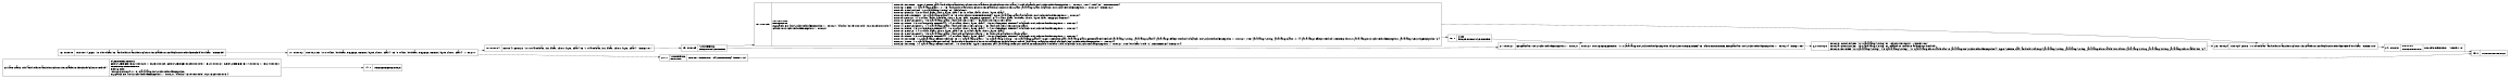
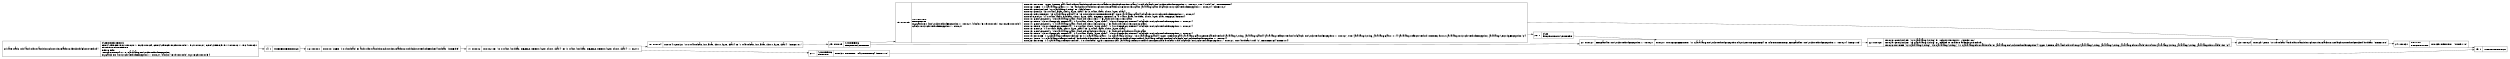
  digraph {
    rankdir=LR
    node [shape=record]
    n1 [label="{14\:\ ?|MTH_ENTER_BLOCK\l}"]
    n2 [label="{16\:\ 0x0000|0x0000: SGET  (r0 I:boolean) =  androidx.transition.GhostViewPlatform.sAddGhostMethodFetched boolean  (LINE:99)\l}"]
    n3 [label="{17\:\ 0x0002|0x0002: IF  (r0 I:??[int, boolean, OBJECT, ARRAY, byte, short, char]) != (0 ??[int, boolean, OBJECT, ARRAY, byte, short, char])  \-\> B:27:? \l}"]
    n4 [label="{18\:\ 0x0004|0x0004: CONST  (r0 I:??[boolean, int, float, short, byte, char]) = (1 ??[boolean, int, float, short, byte, char])  (LINE:101)\l}"]
    n5 [label="{27\:\ ?|SYNTHETIC\lRETURN\l|0x0031: RETURN   A[SYNTHETIC] (LINE:110)\l}"]
    n6 [label="{25\:\ 0x0005|SYNTHETIC\lEXC_TOP_SPLITTER\l}"]
    n7 [label="{15\:\ ?|MTH_EXIT_BLOCK\l}"]
    n8 [label="{19\:\ 0x0005|TRY_ENTER\lTRY_LEAVE\lTryCatch #0 \{NoSuchMethodException \-\> 0x0027, blocks: (B:19:0x0005), top: B:25:0x0005 \}\lCatch: NoSuchMethodException \-\> 0x0027\l|0x0005: INVOKE   type: STATIC call: androidx.transition.GhostViewPlatform.fetchGhostViewClass():void A[Catch: NoSuchMethodException \-\> 0x0027, MD:():void (m), TRY_ENTER]\l0x0008: SGET  (r1 I:java.lang.Class\<?\>) =  androidx.transition.GhostViewPlatform.sGhostViewClass java.lang.Class A[Catch: NoSuchMethodException \-\> 0x0027] (LINE:102)\l0x000a: CONST_STR  (r2 I:java.lang.String) =  \"addGhost\" \l0x000c: CONST  (r3 I:??[int, float, short, byte, char]) = (3 ??[int, float, short, byte, char]) \l0x000d: NEW_ARRAY  (r3 I:java.lang.Class[]) = (r3 I:int A[IMMUTABLE_TYPE]) type: java.lang.Class[] A[Catch: NoSuchMethodException \-\> 0x0027]\l0x000f: CONST  (r4 I:??[int, float, boolean, short, byte, char, OBJECT, ARRAY]) = (0 ??[int, float, boolean, short, byte, char, OBJECT, ARRAY]) \l0x0010: CONST_CLASS  (r5 I:java.lang.Class\<android.view.View\>) =  android.view.View.class \l0x0012: APUT  (r3 I:??[OBJECT, ARRAY][]), (r4 I:??[int, short, byte, char]), (r5 I:??[OBJECT, ARRAY]) A[Catch: NoSuchMethodException \-\> 0x0027]\l0x0014: CONST_CLASS  (r4 I:java.lang.Class\<android.view.ViewGroup\>) =  android.view.ViewGroup.class \l0x0016: APUT  (r3 I:??[OBJECT, ARRAY][]), (r0 I:??[int, short, byte, char]), (r4 I:??[OBJECT, ARRAY]) A[Catch: NoSuchMethodException \-\> 0x0027]\l0x0018: CONST  (r4 I:??[int, float, short, byte, char]) = (2 ??[int, float, short, byte, char]) \l0x0019: CONST_CLASS  (r5 I:java.lang.Class\<android.graphics.Matrix\>) =  android.graphics.Matrix.class \l0x001b: APUT  (r3 I:??[OBJECT, ARRAY][]), (r4 I:??[int, short, byte, char]), (r5 I:??[OBJECT, ARRAY]) A[Catch: NoSuchMethodException \-\> 0x0027]\l0x001d: INVOKE  (r1 I:java.lang.reflect.Method) = (r1 I:java.lang.Class), (r2 I:java.lang.String), (r3 I:java.lang.Class[]) type: VIRTUAL call: java.lang.Class.getDeclaredMethod(java.lang.String, java.lang.Class[]):java.lang.reflect.Method A[Catch: NoSuchMethodException \-\> 0x0027, MD:(java.lang.String, java.lang.Class\<?\>[]):java.lang.reflect.Method VARARG throws java.lang.NoSuchMethodException, java.lang.SecurityException (c)]\l0x0021: SPUT  (r1 I:java.lang.reflect.Method) androidx.transition.GhostViewPlatform.sAddGhostMethod java.lang.reflect.Method A[Catch: NoSuchMethodException \-\> 0x0027]\l0x0023: INVOKE  (r1 I:java.lang.reflect.Method), (r0 I:boolean) type: VIRTUAL call: java.lang.reflect.Method.setAccessible(boolean):void A[Catch: NoSuchMethodException \-\> 0x0027, MD:(boolean):void (s), TRY_LEAVE] (LINE:104)\l}"]
    n9 [label="{21\:\ 0x0027|ExcHandler: NoSuchMethodException \-\> 0x0027\l|0x0027: MOVE_EXCEPTION  (r1 I:java.lang.NoSuchMethodException A[CUSTOM_DECLARE]) =  A[DONT_INLINE, ExcHandler: NoSuchMethodException \-\> 0x0027] (LINE:105)\l}"]
    n10 [label="{23\:\ 0x002f|0x002f: SPUT  (r0 I:boolean) androidx.transition.GhostViewPlatform.sAddGhostMethodFetched boolean  (LINE:108)\l}"]
    n11 [label="{26\:\ ?|USE\lEXC_BOTTOM_SPLITTER\l}"]
    n12 [label="{22\:\ 0x0028|0x0028: CONST_STR  (r2 I:java.lang.String) =  \"GhostViewApi21\"  (LINE:106)\l0x002a: CONST_STR  (r3 I:java.lang.String) =  \"Failed to retrieve addGhost method\" \l0x002c: INVOKE  (r2 I:java.lang.String), (r3 I:java.lang.String), (r1 I:java.lang.Throwable A[D('e' java.lang.NoSuchMethodException)]) type: STATIC call: android.util.Log.i(java.lang.String, java.lang.String, java.lang.Throwable):int A[MD:(java.lang.String, java.lang.String, java.lang.Throwable):int (c)]\l}"]
    n13 [label="{24\:\ 0x0031|RETURN\lORIG_RETURN\l|0x0035: RETURN    (LINE:110)\l}"]
    n14 [label="{private static void androidx.transition.GhostViewPlatform.fetchAddGhostMethod()  | USE_LINES_HINTS\lCROSS_EDGE: B:22:0x0028 \-\> B:23:0x002f, CROSS_EDGE: B:25:0x0005 \-\> B:21:0x0027, CROSS_EDGE: B:17:0x0002 \-\> B:24:0x0031\lINLINE_NOT_NEEDED\lDebug Info:\l  0x0028\-0x002f: r1 'e' Ljava\/lang\/NoSuchMethodException;\lTryCatch #0 \{NoSuchMethodException \-\> 0x0027, blocks: (B:19:0x0005), top: B:25:0x0005 \}\l}"]
+   n1 -> n2
    n2 -> n3
    n3 -> n4 [style=dashed]
    n3 -> n5
    n4 -> n6
    n5 -> n7
    n6 -> n8
    n6 -> n9
    n8 -> n10
    n8 -> n11
    n9 -> n12
    n10 -> n13
    n11 -> n9
    n12 -> n10
    n13 -> n7
    n14 -> n1
  }
